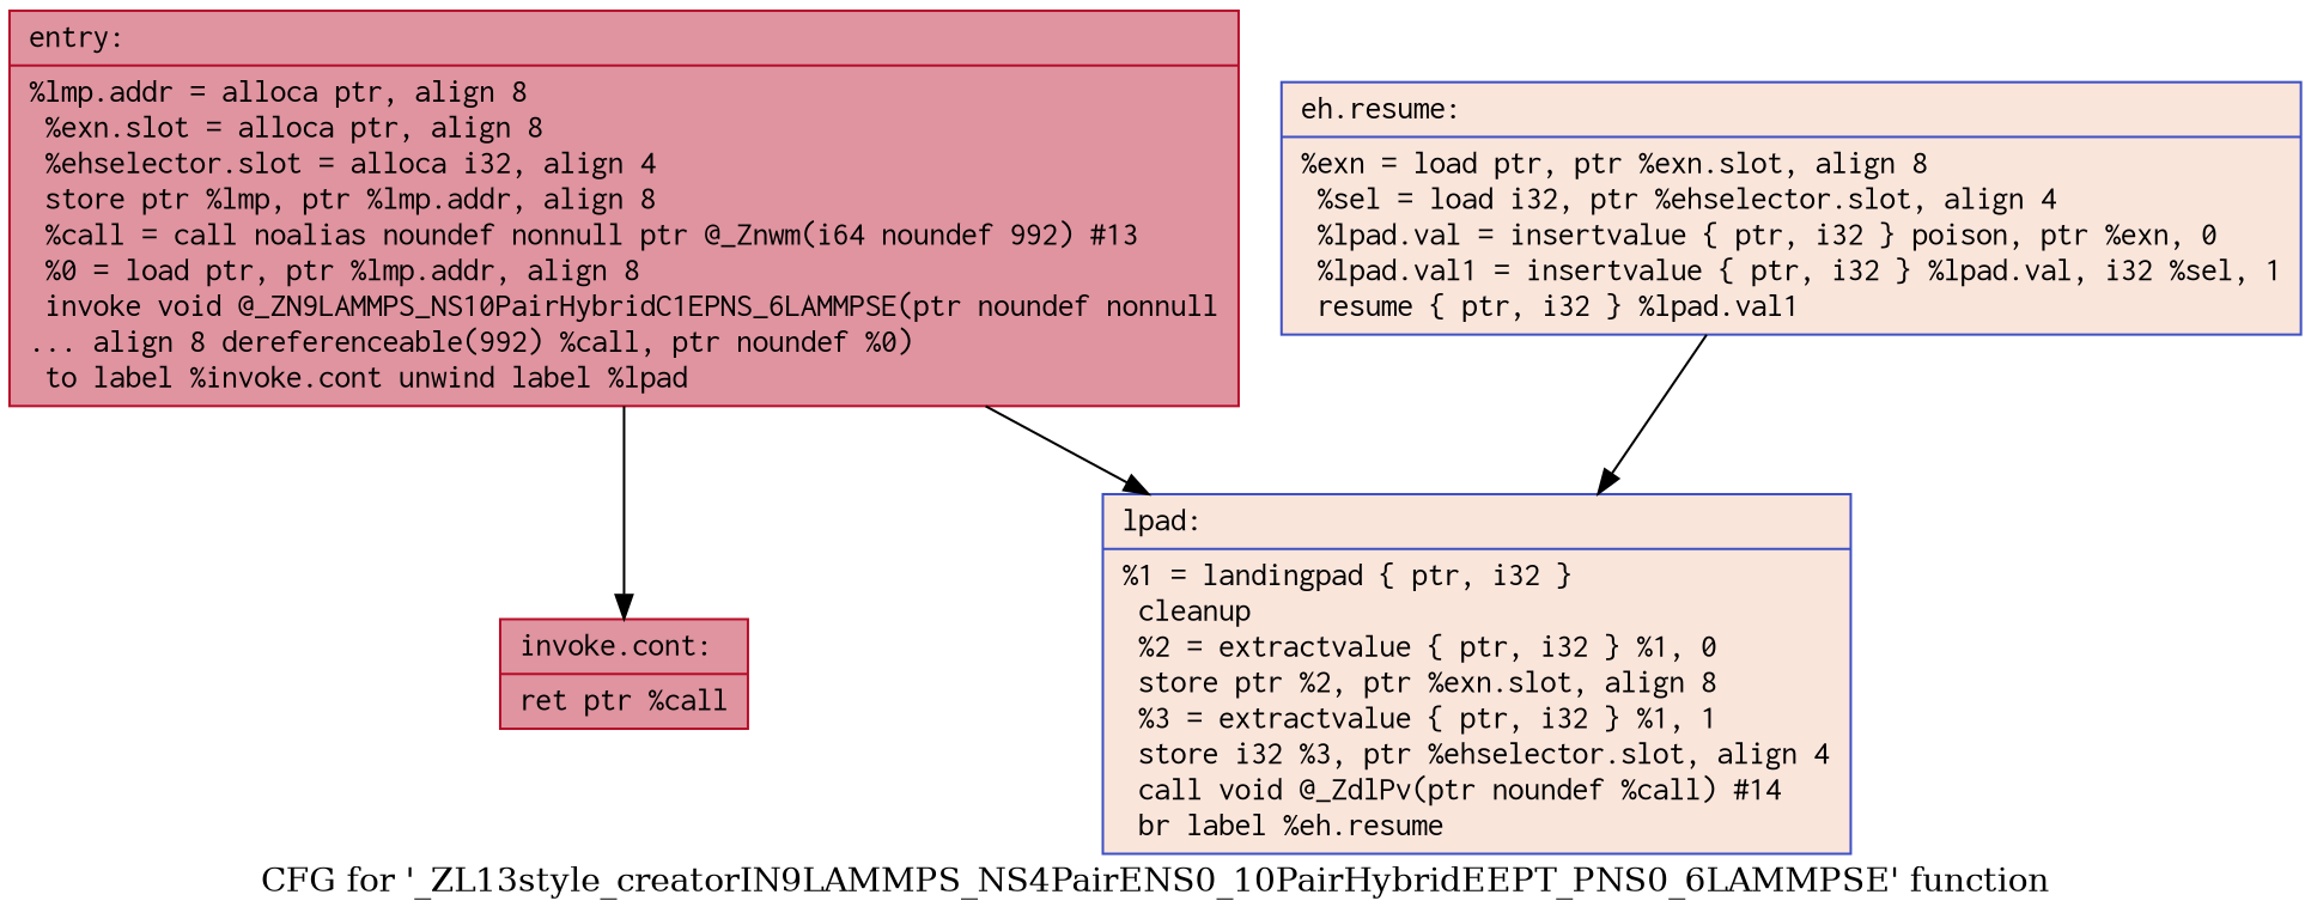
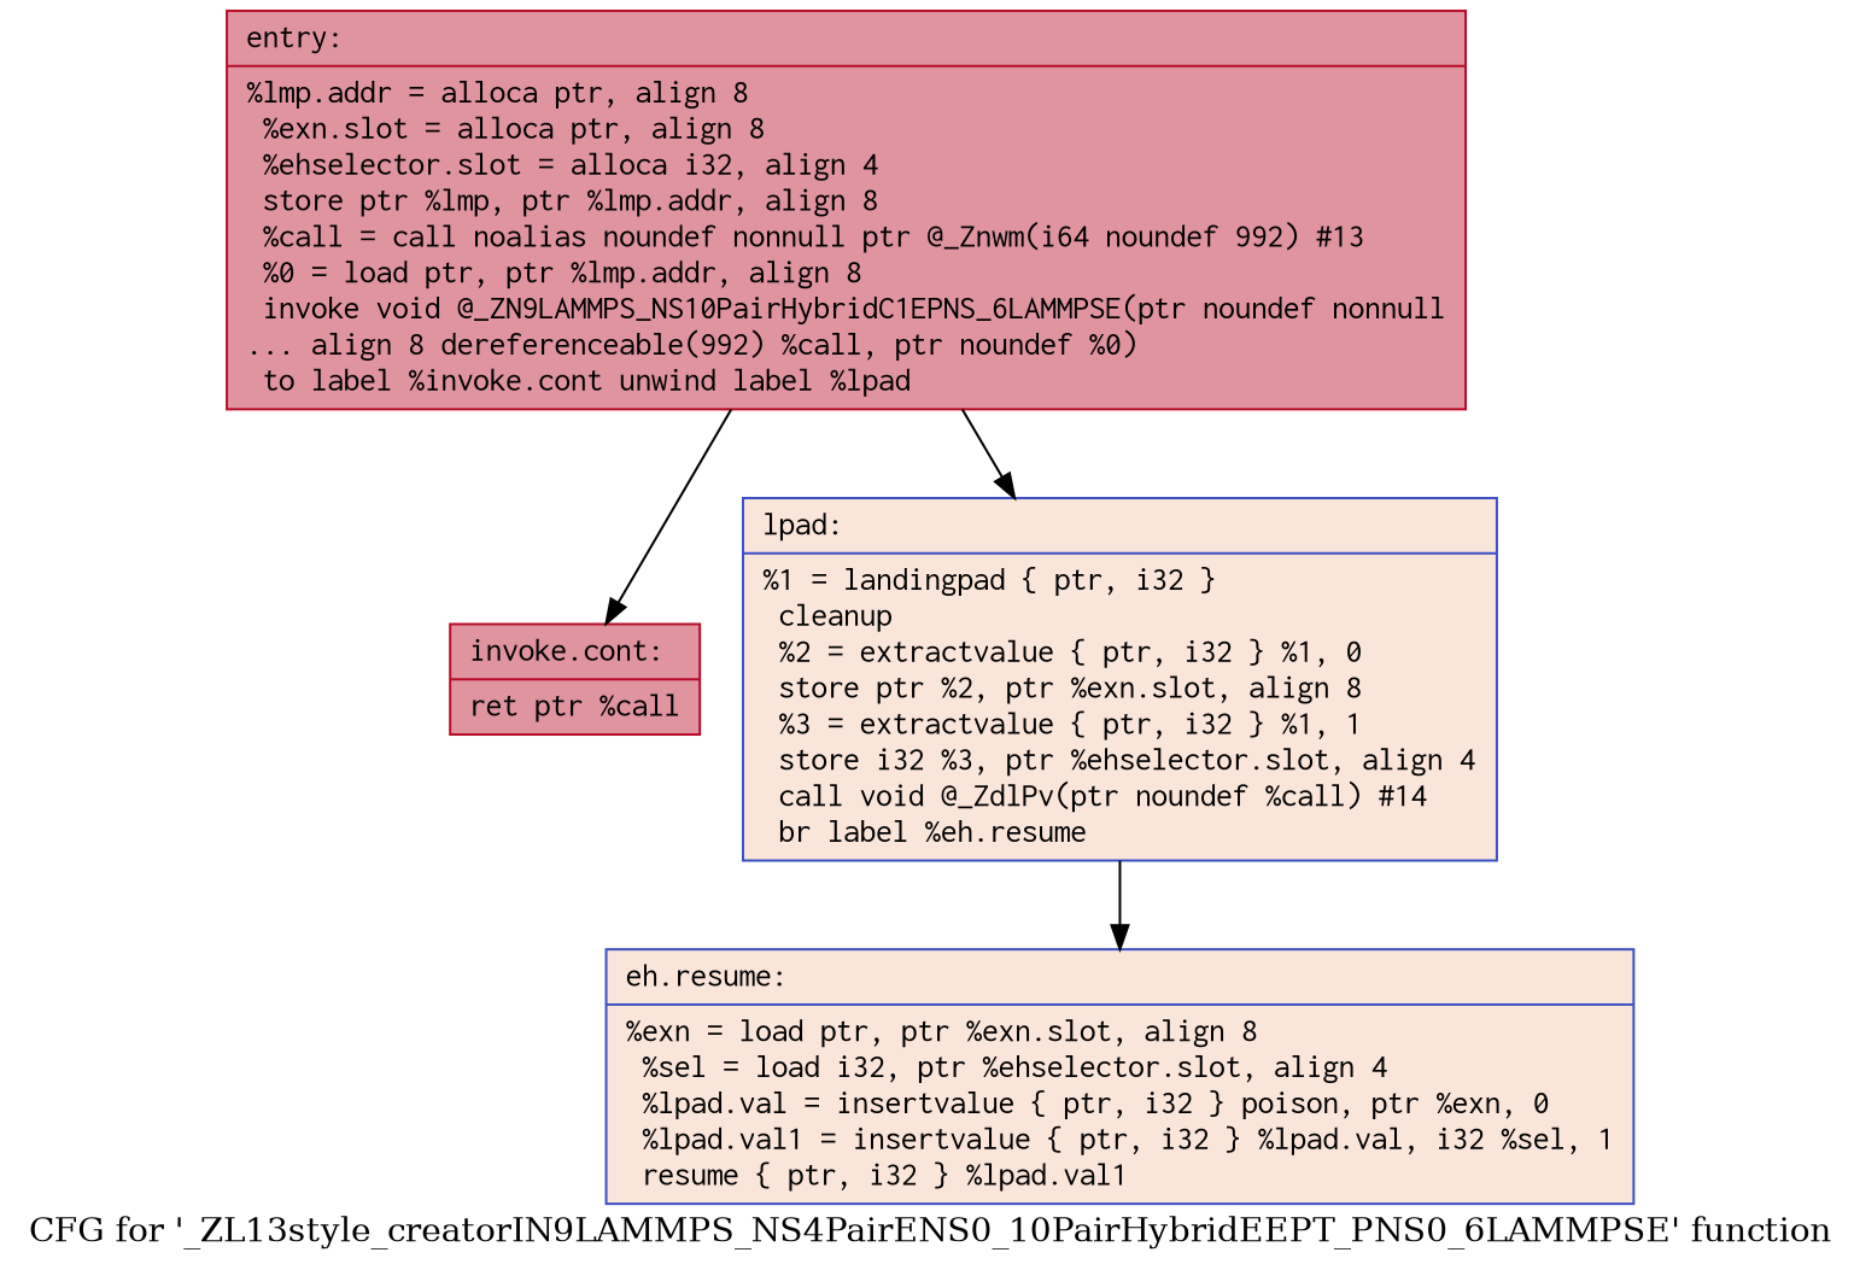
  digraph {
    label="CFG for '_ZL13style_creatorIN9LAMMPS_NS4PairENS0_10PairHybridEEPT_PNS0_6LAMMPSE' function"
    node [color="#b70d28ff" fillcolor="#b70d2870" fontname=Courier shape=record style=filled]
    n1 [label="{entry:\l|  %lmp.addr = alloca ptr, align 8\l  %exn.slot = alloca ptr, align 8\l  %ehselector.slot = alloca i32, align 4\l  store ptr %lmp, ptr %lmp.addr, align 8\l  %call = call noalias noundef nonnull ptr @_Znwm(i64 noundef 992) #13\l  %0 = load ptr, ptr %lmp.addr, align 8\l  invoke void @_ZN9LAMMPS_NS10PairHybridC1EPNS_6LAMMPSE(ptr noundef nonnull\l... align 8 dereferenceable(992) %call, ptr noundef %0)\l          to label %invoke.cont unwind label %lpad\l}"]
    n2 [label="{invoke.cont:\l|  ret ptr %call\l}"]
    n3 [color="#3d50c3ff" fillcolor="#f4c5ad70" label="{lpad:\l|  %1 = landingpad \{ ptr, i32 \}\l          cleanup\l  %2 = extractvalue \{ ptr, i32 \} %1, 0\l  store ptr %2, ptr %exn.slot, align 8\l  %3 = extractvalue \{ ptr, i32 \} %1, 1\l  store i32 %3, ptr %ehselector.slot, align 4\l  call void @_ZdlPv(ptr noundef %call) #14\l  br label %eh.resume\l}"]
    n4 [color="#3d50c3ff" fillcolor="#f4c5ad70" label="{eh.resume:\l|  %exn = load ptr, ptr %exn.slot, align 8\l  %sel = load i32, ptr %ehselector.slot, align 4\l  %lpad.val = insertvalue \{ ptr, i32 \} poison, ptr %exn, 0\l  %lpad.val1 = insertvalue \{ ptr, i32 \} %lpad.val, i32 %sel, 1\l  resume \{ ptr, i32 \} %lpad.val1\l}"]
    n1 -> n2
    n1 -> n3
-   n4 -> n3
+   n3 -> n4
  }
